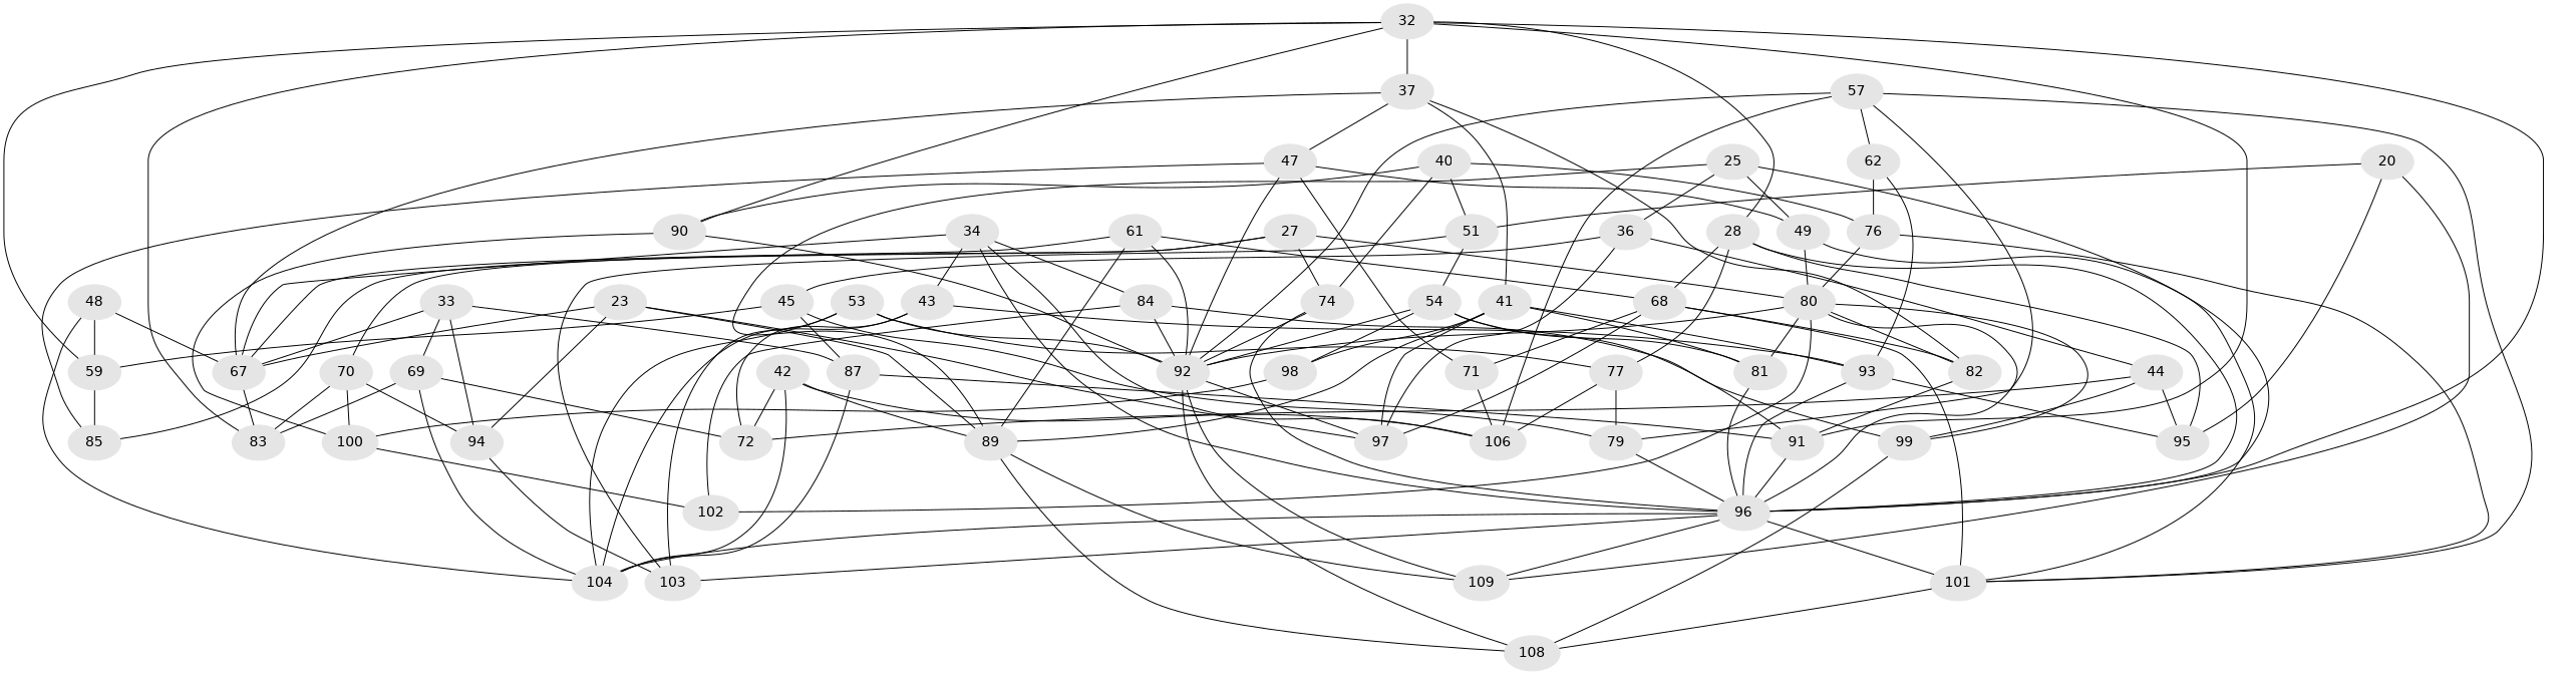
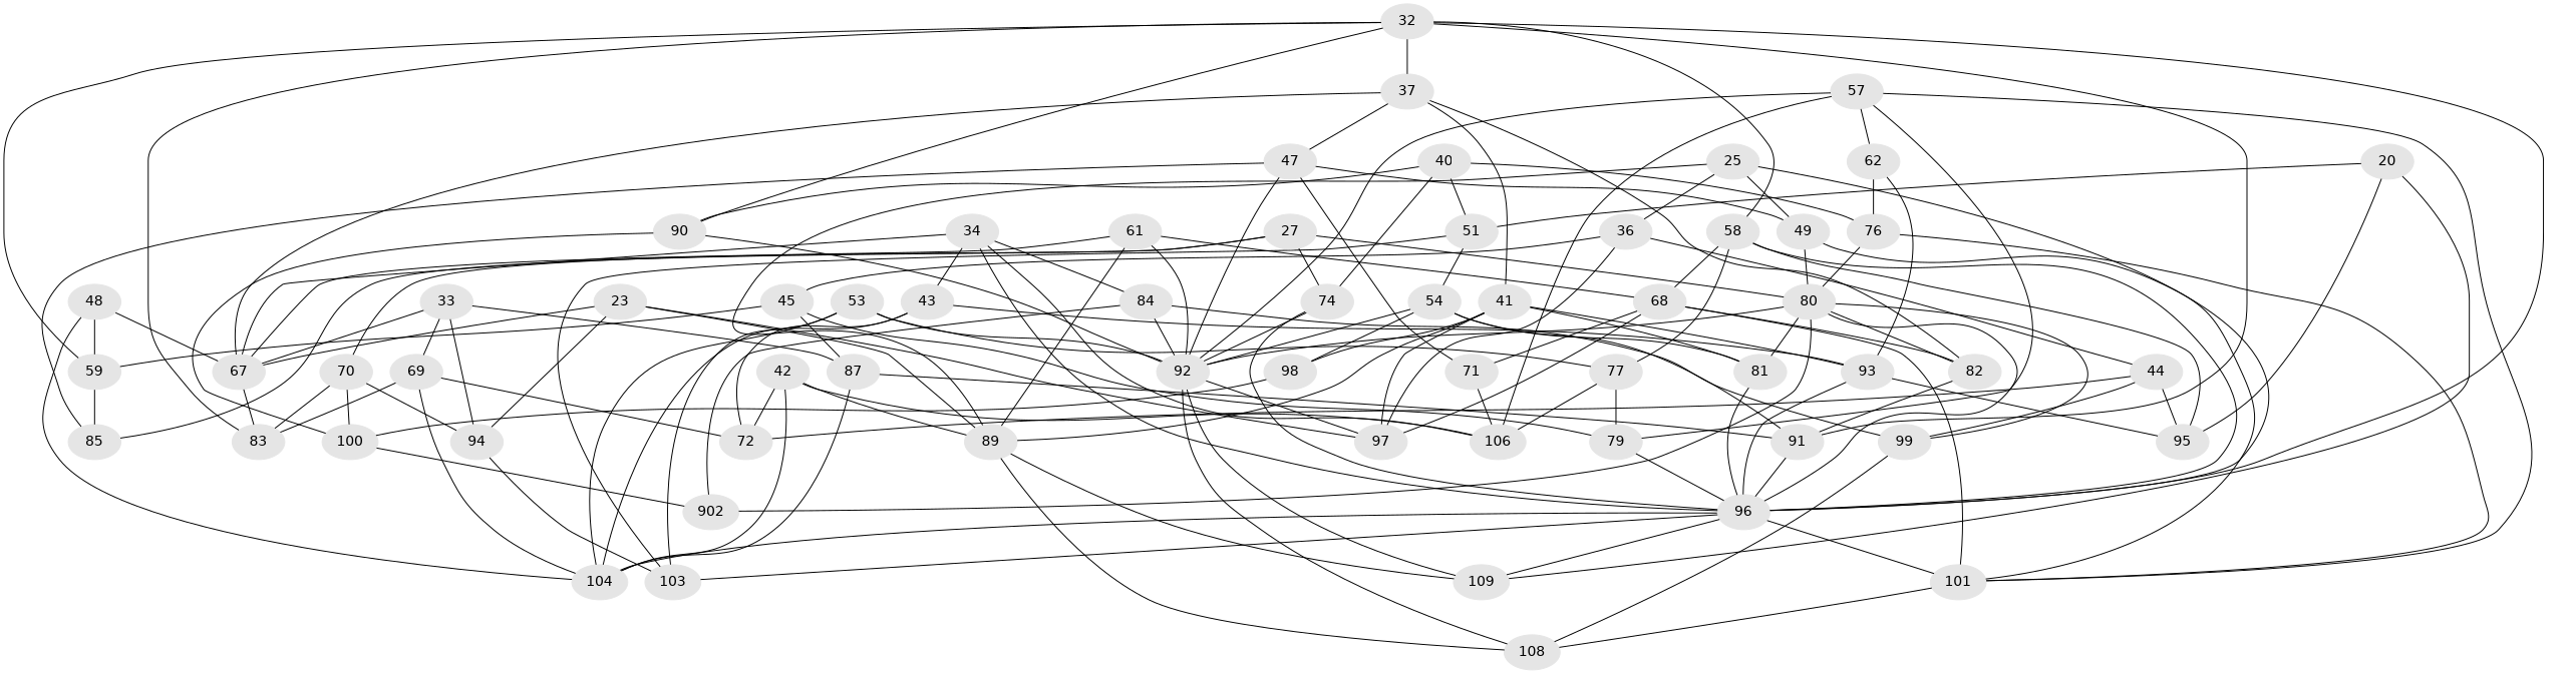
  graph {
    fontname="DejaVu Sans"
    node [color=gray90 fontname="DejaVu Sans" style=filled]
    edge [fontname="DejaVu Sans"]
    20
    51
    95
    n4 [label=109 super="+13"]
    54 [super="+39"]
    103
    67 [super="+10+24"]
    83
    23
    89 [super="+88"]
    94
    97 [super="+63+29"]
    108
    25
    36
    49
    96 [super="+26+66+65"]
    44
    45
    80 [super="+73+64"]
    101 [super="+86"]
    104 [super="+1+7"]
    27
    70
    74
    85
    100
    92 [super="+11+60+21"]
    82
    81
    99
-   102
+   102 [label=902]
    32 [super="+3+19"]
    37 [super="+28"]
-   58 [super="+9" label=28]
+   58 [super="+9"]
    59
    90
    91 [super="+52"]
    41 [super="+4+17"]
    47 [super="+46"]
    77 [super="+14"]
    68 [super="+56"]
    33
    69
    87 [super="+75"]
    72
    34 [super="+31"]
    43
    84 [super="+22"]
    106 [super="+6"]
    93 [super="+78"]
    79
    98
    71
    48
    62
    76
    40
    42
    53
    57 [super="+30"]
    61
    20 -- 51
    20 -- 95
    20 -- n4 [weight=2]
    51 -- 54
    51 -- 103
    54 -- 92
    54 -- 81
    54 -- 91
    54 -- 98 [weight=2]
    67 -- 83
    23 -- 67
    23 -- 89
    23 -- 94
    23 -- 97
    89 -- n4 [weight=2]
    89 -- 108
    94 -- 103
    25 -- 89
    25 -- 36
    25 -- 49
    25 -- 96
    36 -- 97
    36 -- 44
    36 -- 45
    49 -- 80
    49 -- 101
    96 -- n4
    96 -- 103
    96 -- 101 [weight=2]
    96 -- 104
    44 -- 95
    44 -- 99
    44 -- 72
    45 -- 59
    45 -- 87
    45 -- 79
    80 -- 96
    80 -- 92 [weight=2]
    80 -- 82
    80 -- 81
    80 -- 99
    80 -- 102
    101 -- 108
    27 -- 80
    27 -- 70
    27 -- 74
    27 -- 85
    70 -- 83
    70 -- 94
    70 -- 100
    74 -- 96
    74 -- 92
    100 -- 102
    92 -- n4
    92 -- 97
    92 -- 108
    82 -- 91
    81 -- 96
    99 -- 108
    32 -- 83
    32 -- 96
    32 -- 37 [weight=2]
    32 -- 58
    32 -- 59
    32 -- 90
    32 -- 91
    37 -- 67
    37 -- 82
    37 -- 41
    37 -- 47
    58 -- 95
    58 -- 96
    58 -- 77 [weight=2]
    58 -- 68
    59 -- 85
    90 -- 100
    90 -- 92
    91 -- 96
    41 -- 89
    41 -- 97 [weight=2]
    41 -- 81
    41 -- 93 [weight=2]
    41 -- 98
    47 -- 49
    47 -- 85
    47 -- 92
    47 -- 71 [weight=2]
    77 -- 106 [weight=2]
    77 -- 79
    68 -- 97 [weight=2]
    68 -- 101 [weight=2]
    68 -- 82
    68 -- 71
    33 -- 67
    33 -- 94
    33 -- 69
    33 -- 87
    69 -- 83
    69 -- 104
    69 -- 72
    87 -- 104 [weight=2]
    87 -- 91 [weight=2]
    34 -- 67 [weight=2]
    34 -- 96
    34 -- 43
    34 -- 84
    34 -- 106
    43 -- 104
    43 -- 72
    43 -- 93
    84 -- 92
    84 -- 99
    84 -- 102
    93 -- 95
    93 -- 96
    79 -- 96
    98 -- 100
    71 -- 106
    48 -- 67
    48 -- 104
    48 -- 59
    62 -- 93
    62 -- 76
    76 -- 80
    76 -- 101
    40 -- 51
    40 -- 74
    40 -- 90
    40 -- 76
    42 -- 89
    42 -- 104
    42 -- 72
    42 -- 106
    53 -- 103
    53 -- 104
    53 -- 92
    53 -- 77
    57 -- 101
    57 -- 92 [weight=2]
    57 -- 106
    57 -- 79
    57 -- 62
    61 -- 67
    61 -- 89
    61 -- 92
    61 -- 68
  }
